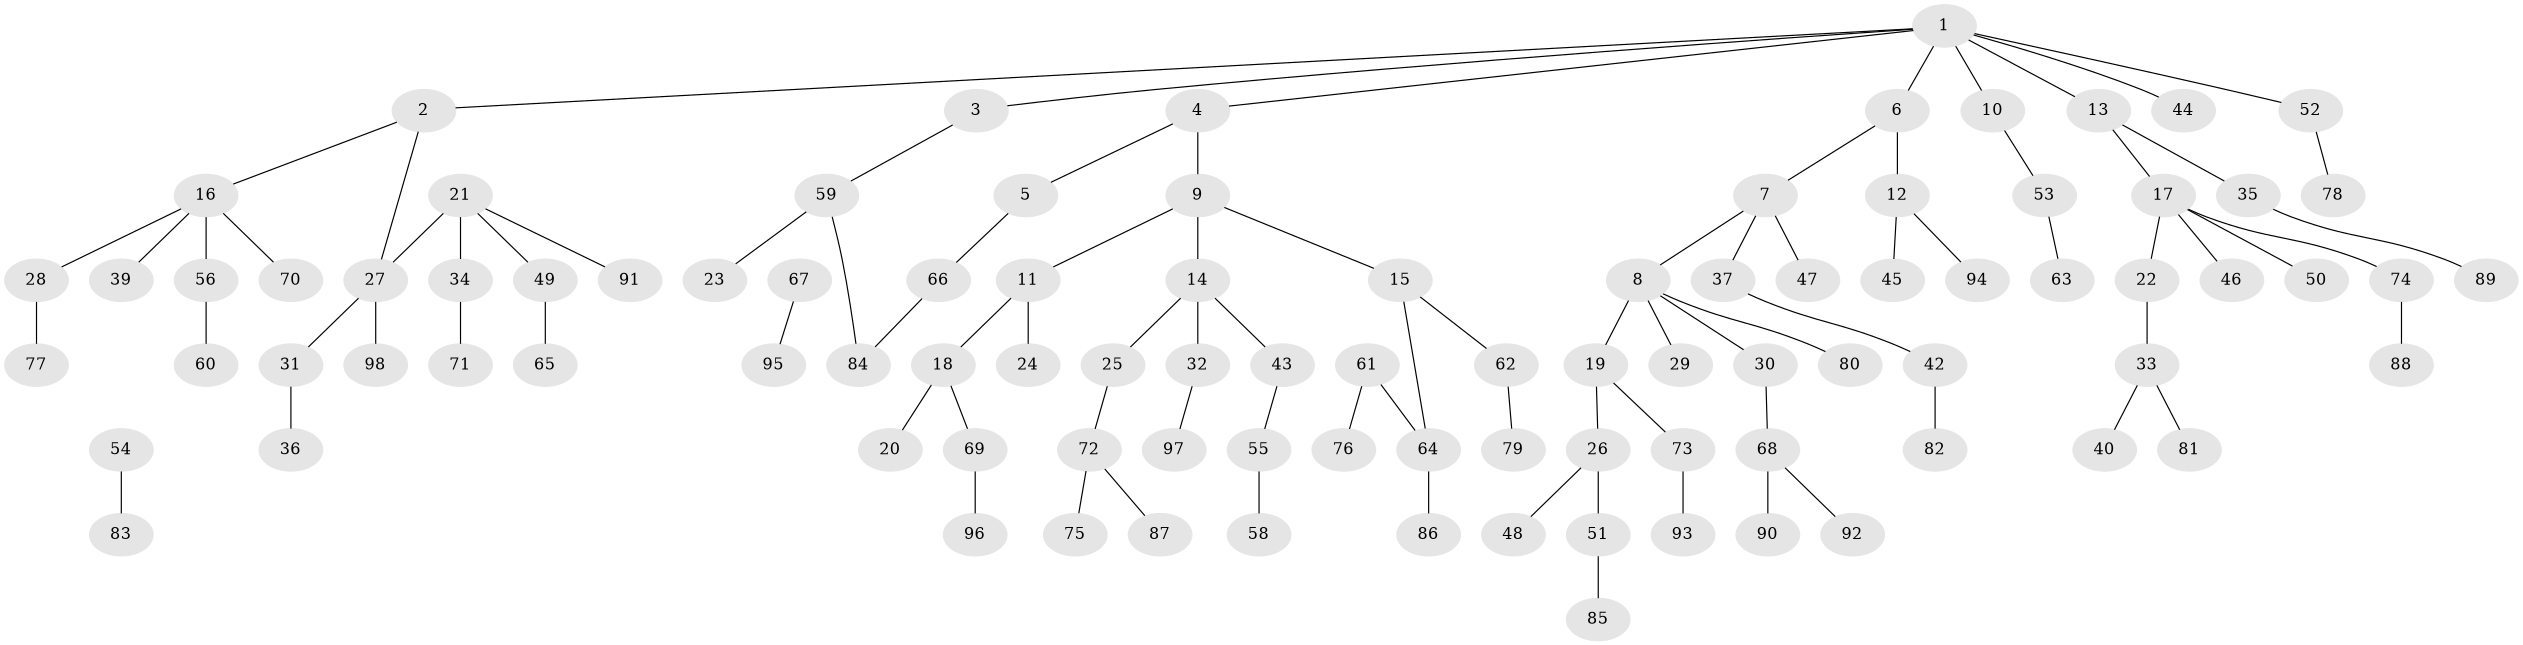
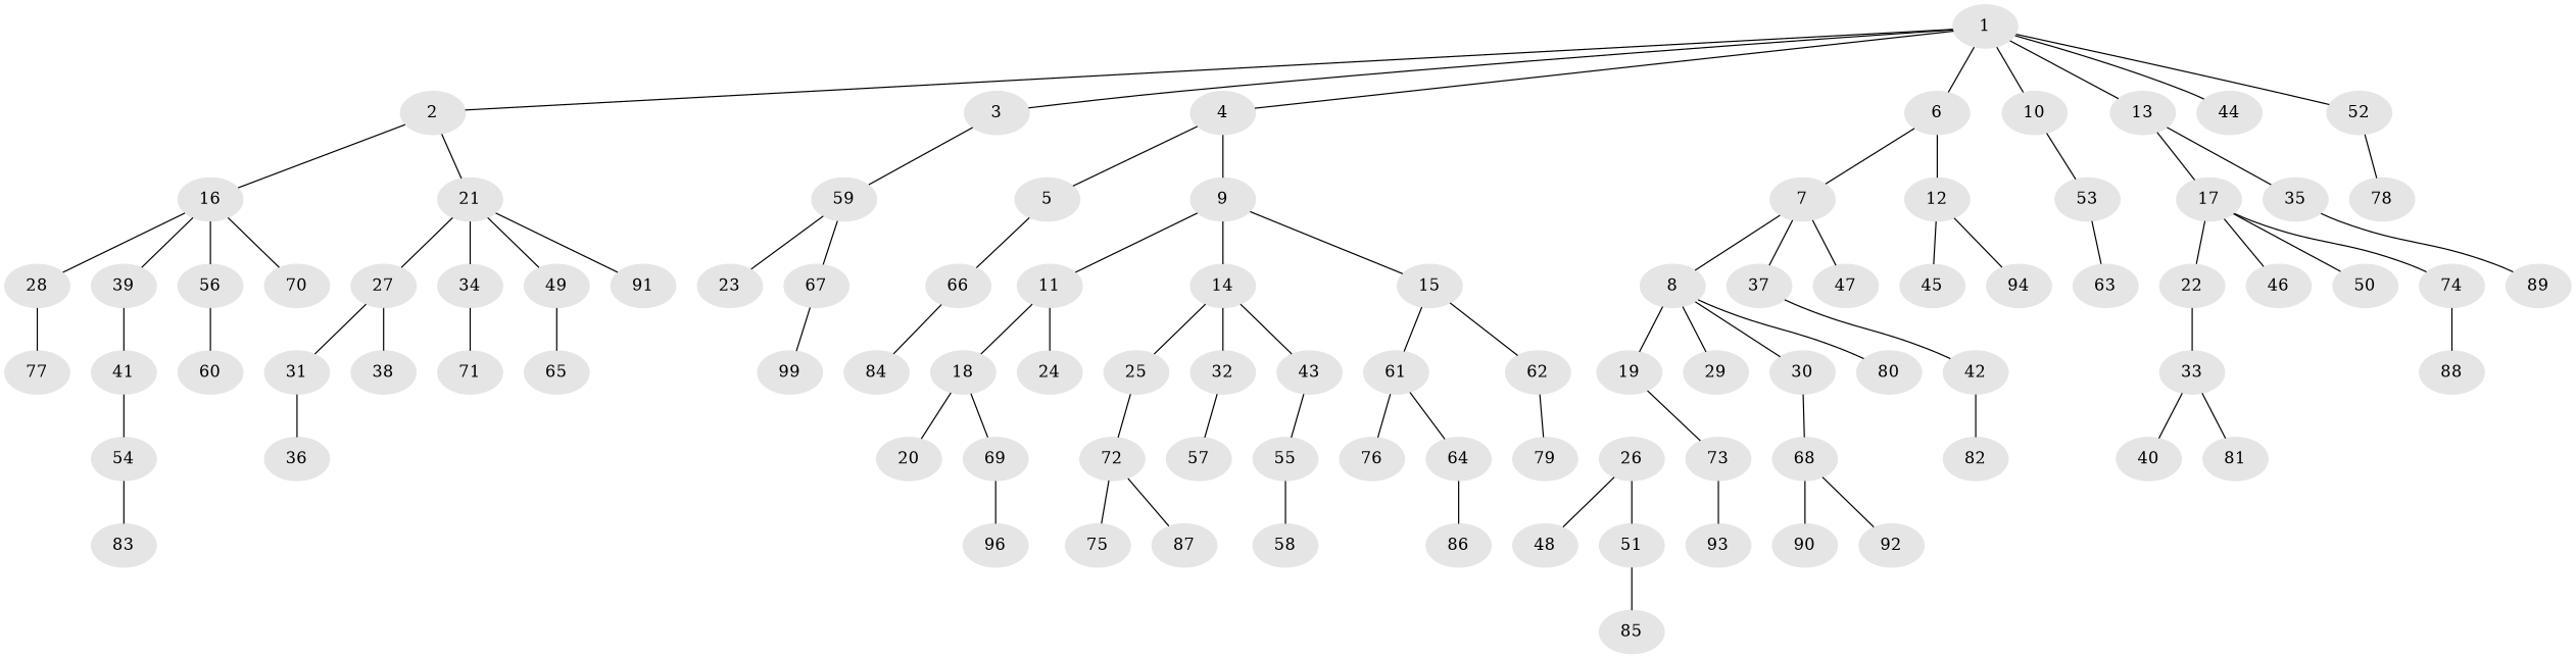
  graph {
    node [color=gray90 style=filled]
    1
    2
    3
    4
    6
    10
    13
    44
    52
    16
    21
    59
    5
    9
    7
    12
    53
    17
    35
    78
    28
    39
    56
    70
    27
    34
    49
    91
    23
    67
    66
    11
    14
    15
    84
    8
    37
    47
    45
    94
    19
    29
    30
    80
    42
    26
    73
    68
    18
    24
    25
    32
    43
    61
    62
    63
    20
    69
    22
    46
    50
    74
    89
    72
-   57 [label=97]
+   57
    55
    64
    76
    79
    77
+   41
    60
    33
    88
    96
    48
    51
    93
    31
-   38 [label=98]
+   38
    71
    65
    40
    81
    75
    87
    85
    36
    90
    92
    82
    54
    83
    58
-   95
+   95 [label=99]
    86
    1 -- 2
    1 -- 3
    1 -- 4
    1 -- 6
    1 -- 10
    1 -- 13
    1 -- 44
    1 -- 52
    2 -- 16
-   2 -- 27
+   2 -- 21
    3 -- 59
    4 -- 5
    4 -- 9
    6 -- 7
    6 -- 12
    10 -- 53
    13 -- 17
    13 -- 35
    52 -- 78
    16 -- 28
    16 -- 39
    16 -- 56
    16 -- 70
    21 -- 27
    21 -- 34
    21 -- 49
    21 -- 91
    59 -- 23
-   59 -- 84
+   59 -- 67
    5 -- 66
    9 -- 11
    9 -- 14
    9 -- 15
    7 -- 8
    7 -- 37
    7 -- 47
    12 -- 45
    12 -- 94
    53 -- 63
    17 -- 22
    17 -- 46
    17 -- 50
    17 -- 74
    35 -- 89
    28 -- 77
+   39 -- 41
    56 -- 60
    27 -- 31
    27 -- 38
    34 -- 71
    49 -- 65
    67 -- 95
    66 -- 84
    11 -- 18
    11 -- 24
    14 -- 25
    14 -- 32
    14 -- 43
-   15 -- 64
+   15 -- 61
    15 -- 62
    8 -- 19
    8 -- 29
    8 -- 30
    8 -- 80
    37 -- 42
-   19 -- 26
    19 -- 73
    30 -- 68
    42 -- 82
    26 -- 48
    26 -- 51
    73 -- 93
    68 -- 90
    68 -- 92
    18 -- 20
    18 -- 69
    25 -- 72
    32 -- 57
    43 -- 55
    61 -- 64
    61 -- 76
    62 -- 79
    69 -- 96
    22 -- 33
    74 -- 88
    72 -- 75
    72 -- 87
    55 -- 58
    64 -- 86
+   41 -- 54
    33 -- 40
    33 -- 81
    51 -- 85
    31 -- 36
    54 -- 83
  }
